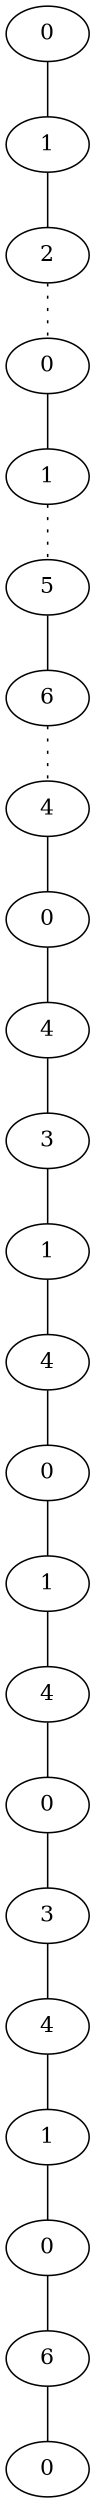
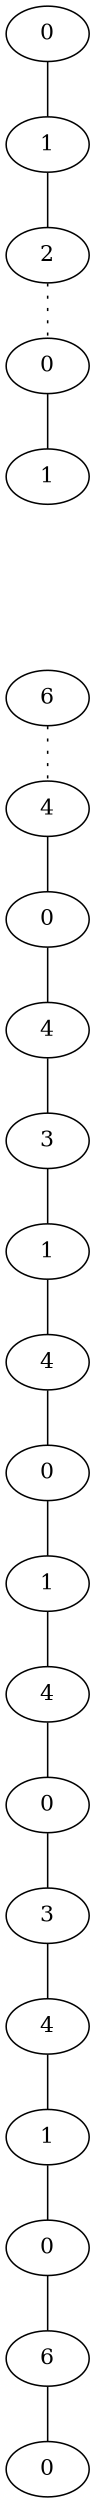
  graph {
    n1 [label=0]
    n2 [label=1]
    n3 [label=2]
    n4 [label=0]
    n5 [label=1]
-   n6 [label=5]
    n7 [label=6]
    n8 [label=4]
    n9 [label=0]
    n10 [label=4]
    n11 [label=3]
    n12 [label=1]
    n13 [label=4]
    n14 [label=0]
    n15 [label=1]
    n16 [label=4]
    n17 [label=0]
    n18 [label=3]
    n19 [label=4]
    n20 [label=1]
    n21 [label=0]
    n22 [label=6]
    n23 [label=0]
    n1 -- n2
    n2 -- n3
    n3 -- n4 [style=dotted]
    n4 -- n5
-   n5 -- n6 [style=dotted]
-   n6 -- n7
    n7 -- n8 [style=dotted]
    n8 -- n9
    n9 -- n10
    n10 -- n11
    n11 -- n12
    n12 -- n13
    n13 -- n14
    n14 -- n15
    n15 -- n16
    n16 -- n17
    n17 -- n18
    n18 -- n19
    n19 -- n20
    n20 -- n21
    n21 -- n22
    n22 -- n23
  }
